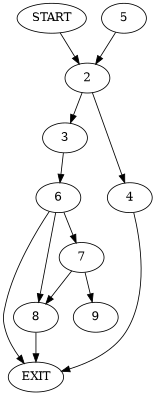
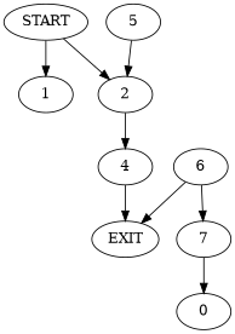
  digraph {
    n1 [label=START]
+   1
    2
    n4 [label=EXIT]
-   3
    4
    6
    5
    7
-   8
-   9
+   9 [label=0]
+   n1 -> 1
    n1 -> 2
-   2 -> 3
    2 -> 4
-   3 -> 6
    4 -> n4
    6 -> n4
    6 -> 7
-   6 -> 8
    5 -> 2
-   7 -> 8
    7 -> 9
-   8 -> n4
  }
